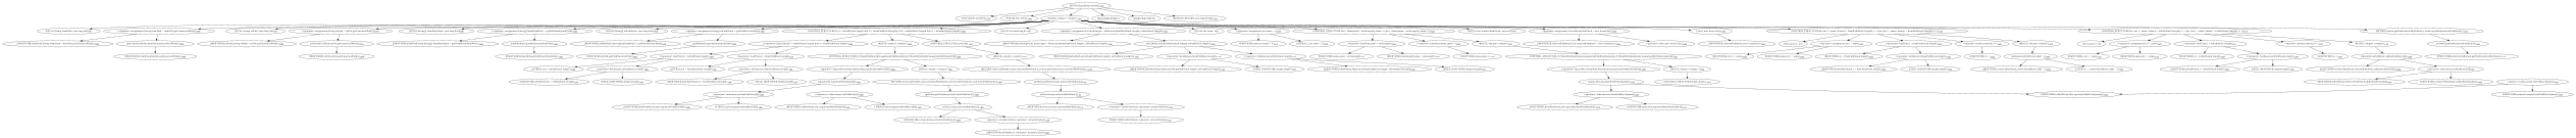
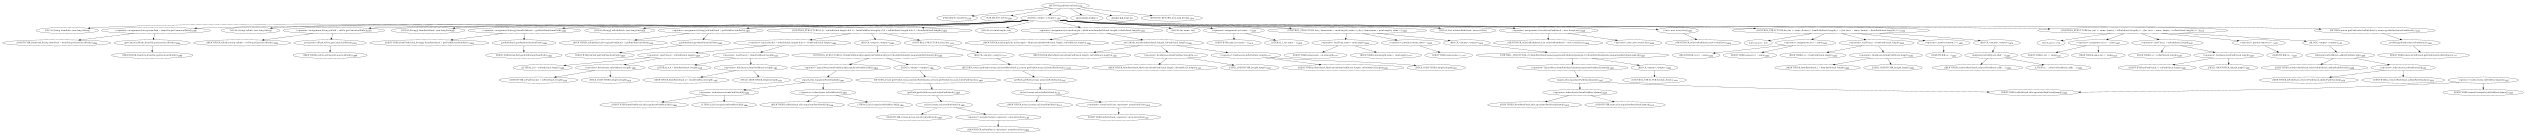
  digraph {
    fontname="PT Serif"
    node [fontname="PT Serif"]
    edge [fontname="PT Serif"]
    n1 [label=<(METHOD,getRelativePath)<SUB>1394</SUB>>]
    n2 [label=<(PARAM,File fromFile)<SUB>1395</SUB>>]
    n3 [label=<(PARAM,File toFile)<SUB>1396</SUB>>]
    n4 [label=<(BLOCK,&lt;empty&gt;,&lt;empty&gt;)<SUB>1397</SUB>>]
    n5 [label=<(MODIFIER,PUBLIC)>]
    n6 [label=<(MODIFIER,STATIC)>]
    n7 [label=<(METHOD_RETURN,java.lang.String)<SUB>1394</SUB>>]
    n8 [label=<(LOCAL,String fromPath: java.lang.String)>]
    n9 [label=<(&lt;operator&gt;.assignment,String fromPath = fromFile.getCanonicalPath())<SUB>1398</SUB>>]
    n10 [label=<(LOCAL,String toPath: java.lang.String)>]
    n11 [label=<(&lt;operator&gt;.assignment,String toPath = toFile.getCanonicalPath())<SUB>1399</SUB>>]
    n12 [label=<(LOCAL,String[] fromPathStack: java.lang.String[])>]
    n13 [label=<(&lt;operator&gt;.assignment,String[] fromPathStack = getPathStack(fromPath))<SUB>1402</SUB>>]
    n14 [label=<(LOCAL,String[] toPathStack: java.lang.String[])>]
    n15 [label=<(&lt;operator&gt;.assignment,String[] toPathStack = getPathStack(toPath))<SUB>1403</SUB>>]
    n16 [label=<(CONTROL_STRUCTURE,if (0 &lt; toPathStack.length &amp;&amp; 0 &lt; fromPathStack.length),if (0 &lt; toPathStack.length &amp;&amp; 0 &lt; fromPathStack.length))<SUB>1405</SUB>>]
    n17 [label=<(LOCAL,int minLength: int)>]
    n18 [label=<(&lt;operator&gt;.assignment,int minLength = Math.min(fromPathStack.length, toPathStack.length))<SUB>1416</SUB>>]
    n19 [label=<(LOCAL,int same: int)>]
    n20 [label=<(&lt;operator&gt;.assignment,int same = 1)<SUB>1419</SUB>>]
    n21 [label=<(CONTROL_STRUCTURE,for (; Some(same &lt; minLength); same++),for (; Some(same &lt; minLength); same++))<SUB>1422</SUB>>]
    n22 [label=<(LOCAL,List relativePathStack: java.util.List)>]
    n23 [label=<(&lt;operator&gt;.assignment,List relativePathStack = new ArrayList())<SUB>1428</SUB>>]
    n24 [label=<(&lt;init&gt;,new ArrayList())<SUB>1428</SUB>>]
    n25 [label=<(CONTROL_STRUCTURE,for (int i = same; Some(i &lt; fromPathStack.length); i++),for (int i = same; Some(i &lt; fromPathStack.length); i++))<SUB>1432</SUB>>]
    n26 [label=<(CONTROL_STRUCTURE,for (int i = same; Some(i &lt; toPathStack.length); i++),for (int i = same; Some(i &lt; toPathStack.length); i++))<SUB>1437</SUB>>]
    n27 [label=<(RETURN,return getPath(relativePathStack);,return getPath(relativePathStack);)<SUB>1441</SUB>>]
    n28 [label=<(IDENTIFIER,fromPath,String fromPath = fromFile.getCanonicalPath())<SUB>1398</SUB>>]
    n29 [label=<(getCanonicalPath,fromFile.getCanonicalPath())<SUB>1398</SUB>>]
    n30 [label=<(IDENTIFIER,toPath,String toPath = toFile.getCanonicalPath())<SUB>1399</SUB>>]
    n31 [label=<(getCanonicalPath,toFile.getCanonicalPath())<SUB>1399</SUB>>]
    n32 [label=<(IDENTIFIER,fromPathStack,String[] fromPathStack = getPathStack(fromPath))<SUB>1402</SUB>>]
    n33 [label=<(getPathStack,getPathStack(fromPath))<SUB>1402</SUB>>]
    n34 [label=<(IDENTIFIER,toPathStack,String[] toPathStack = getPathStack(toPath))<SUB>1403</SUB>>]
    n35 [label=<(getPathStack,getPathStack(toPath))<SUB>1403</SUB>>]
    n36 [label=<(&lt;operator&gt;.logicalAnd,0 &lt; toPathStack.length &amp;&amp; 0 &lt; fromPathStack.length)<SUB>1405</SUB>>]
    n37 [label=<(BLOCK,&lt;empty&gt;,&lt;empty&gt;)<SUB>1405</SUB>>]
    n38 [label=<(CONTROL_STRUCTURE,else,else)<SUB>1411</SUB>>]
    n39 [label=<(IDENTIFIER,minLength,int minLength = Math.min(fromPathStack.length, toPathStack.length))<SUB>1416</SUB>>]
    n40 [label=<(min,Math.min(fromPathStack.length, toPathStack.length))<SUB>1416</SUB>>]
    n41 [label=<(IDENTIFIER,same,int same = 1)<SUB>1419</SUB>>]
    n42 [label=<(LITERAL,1,int same = 1)<SUB>1319</SUB>>]
    n43 [label=<(&lt;operator&gt;.lessThan,same &lt; minLength)<SUB>1422</SUB>>]
    n44 [label=<(&lt;operator&gt;.postIncrement,same++)<SUB>1422</SUB>>]
    n45 [label=<(BLOCK,&lt;empty&gt;,&lt;empty&gt;)<SUB>1422</SUB>>]
    n46 [label=<(IDENTIFIER,relativePathStack,List relativePathStack = new ArrayList())<SUB>1428</SUB>>]
    n47 [label=<(&lt;operator&gt;.alloc,new ArrayList())<SUB>1428</SUB>>]
    n48 [label=<(IDENTIFIER,relativePathStack,new ArrayList())<SUB>1428</SUB>>]
    n49 [label=<(LOCAL,int i: int)>]
    n50 [label=<(&lt;operator&gt;.assignment,int i = same)<SUB>1432</SUB>>]
    n51 [label=<(&lt;operator&gt;.lessThan,i &lt; fromPathStack.length)<SUB>1432</SUB>>]
    n52 [label=<(&lt;operator&gt;.postIncrement,i++)<SUB>1432</SUB>>]
    n53 [label=<(BLOCK,&lt;empty&gt;,&lt;empty&gt;)<SUB>1432</SUB>>]
    n54 [label=<(LOCAL,int i: int)>]
    n55 [label=<(&lt;operator&gt;.assignment,int i = same)<SUB>1437</SUB>>]
    n56 [label=<(&lt;operator&gt;.lessThan,i &lt; toPathStack.length)<SUB>1437</SUB>>]
    n57 [label=<(&lt;operator&gt;.postIncrement,i++)<SUB>1437</SUB>>]
    n58 [label=<(BLOCK,&lt;empty&gt;,&lt;empty&gt;)<SUB>1437</SUB>>]
    n59 [label=<(getPath,getPath(relativePathStack))<SUB>1441</SUB>>]
    n60 [label=<(IDENTIFIER,fromFile,fromFile.getCanonicalPath())<SUB>1398</SUB>>]
    n61 [label=<(IDENTIFIER,toFile,toFile.getCanonicalPath())<SUB>1399</SUB>>]
    n62 [label=<(IDENTIFIER,fromPath,getPathStack(fromPath))<SUB>1402</SUB>>]
    n63 [label=<(IDENTIFIER,toPath,getPathStack(toPath))<SUB>1403</SUB>>]
    n64 [label=<(&lt;operator&gt;.lessThan,0 &lt; toPathStack.length)<SUB>1405</SUB>>]
    n65 [label=<(&lt;operator&gt;.lessThan,0 &lt; fromPathStack.length)<SUB>1405</SUB>>]
    n66 [label=<(CONTROL_STRUCTURE,if (!fromPathStack[0].equals(toPathStack[0])),if (!fromPathStack[0].equals(toPathStack[0])))<SUB>1406</SUB>>]
    n67 [label=<(BLOCK,&lt;empty&gt;,&lt;empty&gt;)<SUB>1411</SUB>>]
    n68 [label=<(LITERAL,0,0 &lt; toPathStack.length)<SUB>1405</SUB>>]
    n69 [label=<(&lt;operator&gt;.fieldAccess,toPathStack.length)<SUB>1405</SUB>>]
    n70 [label=<(LITERAL,0,0 &lt; fromPathStack.length)<SUB>1405</SUB>>]
    n71 [label=<(&lt;operator&gt;.fieldAccess,fromPathStack.length)<SUB>1405</SUB>>]
    n72 [label=<(IDENTIFIER,toPathStack,0 &lt; toPathStack.length)<SUB>1405</SUB>>]
    n73 [label=<(FIELD_IDENTIFIER,length,length)<SUB>1405</SUB>>]
    n74 [label=<(IDENTIFIER,fromPathStack,0 &lt; fromPathStack.length)<SUB>1405</SUB>>]
    n75 [label=<(FIELD_IDENTIFIER,length,length)<SUB>1405</SUB>>]
    n76 [label=<(&lt;operator&gt;.logicalNot,!fromPathStack[0].equals(toPathStack[0]))<SUB>1406</SUB>>]
    n77 [label=<(BLOCK,&lt;empty&gt;,&lt;empty&gt;)<SUB>1406</SUB>>]
    n78 [label=<(equals,this.equals(toPathStack[0]))<SUB>1406</SUB>>]
    n79 [label=<(RETURN,return getPath(Arrays.asList(toPathStack));,return getPath(Arrays.asList(toPathStack));)<SUB>1409</SUB>>]
    n80 [label=<(&lt;operator&gt;.indexAccess,fromPathStack[0])<SUB>1406</SUB>>]
    n81 [label=<(&lt;operator&gt;.indexAccess,toPathStack[0])<SUB>1406</SUB>>]
    n82 [label=<(IDENTIFIER,fromPathStack,this.equals(toPathStack[0]))<SUB>1406</SUB>>]
    n83 [label=<(LITERAL,0,this.equals(toPathStack[0]))<SUB>1406</SUB>>]
    n84 [label=<(IDENTIFIER,toPathStack,this.equals(toPathStack[0]))<SUB>1406</SUB>>]
    n85 [label=<(LITERAL,0,this.equals(toPathStack[0]))<SUB>1406</SUB>>]
    n86 [label=<(getPath,getPath(Arrays.asList(toPathStack)))<SUB>1409</SUB>>]
    n87 [label=<(asList,Arrays.asList(toPathStack))<SUB>1409</SUB>>]
    n88 [label=<(IDENTIFIER,Arrays,Arrays.asList(toPathStack))<SUB>1409</SUB>>]
    n89 [label=<(&lt;operator&gt;.arrayInitializer,&lt;operator&gt;.arrayInitializer)<SUB>1409</SUB>>]
    n90 [label=<(IDENTIFIER,toPathStack,&lt;operator&gt;.arrayInitializer)<SUB>1409</SUB>>]
    n91 [label=<(RETURN,return getPath(Arrays.asList(toPathStack));,return getPath(Arrays.asList(toPathStack));)<SUB>1413</SUB>>]
    n92 [label=<(getPath,getPath(Arrays.asList(toPathStack)))<SUB>1413</SUB>>]
    n93 [label=<(asList,Arrays.asList(toPathStack))<SUB>1413</SUB>>]
    n94 [label=<(IDENTIFIER,Arrays,Arrays.asList(toPathStack))<SUB>1413</SUB>>]
    n95 [label=<(&lt;operator&gt;.arrayInitializer,&lt;operator&gt;.arrayInitializer)<SUB>1413</SUB>>]
    n96 [label=<(IDENTIFIER,toPathStack,&lt;operator&gt;.arrayInitializer)<SUB>1413</SUB>>]
    n97 [label=<(IDENTIFIER,Math,Math.min(fromPathStack.length, toPathStack.length))<SUB>1416</SUB>>]
    n98 [label=<(&lt;operator&gt;.fieldAccess,fromPathStack.length)<SUB>1417</SUB>>]
    n99 [label=<(&lt;operator&gt;.fieldAccess,toPathStack.length)<SUB>1417</SUB>>]
    n100 [label=<(IDENTIFIER,fromPathStack,Math.min(fromPathStack.length, toPathStack.length))<SUB>1417</SUB>>]
    n101 [label=<(FIELD_IDENTIFIER,length,length)<SUB>1417</SUB>>]
    n102 [label=<(IDENTIFIER,toPathStack,Math.min(fromPathStack.length, toPathStack.length))<SUB>1417</SUB>>]
    n103 [label=<(FIELD_IDENTIFIER,length,length)<SUB>1417</SUB>>]
    n104 [label=<(IDENTIFIER,same,same &lt; minLength)<SUB>1422</SUB>>]
    n105 [label=<(IDENTIFIER,minLength,same &lt; minLength)<SUB>1422</SUB>>]
    n106 [label=<(IDENTIFIER,same,same++)<SUB>1422</SUB>>]
    n107 [label=<(CONTROL_STRUCTURE,if (!fromPathStack[same].equals(toPathStack[same])),if (!fromPathStack[same].equals(toPathStack[same])))<SUB>1423</SUB>>]
    n108 [label=<(&lt;operator&gt;.logicalNot,!fromPathStack[same].equals(toPathStack[same]))<SUB>1423</SUB>>]
    n109 [label=<(BLOCK,&lt;empty&gt;,&lt;empty&gt;)<SUB>1423</SUB>>]
    n110 [label=<(equals,this.equals(toPathStack[same]))<SUB>1423</SUB>>]
    n111 [label=<(CONTROL_STRUCTURE,break;,break;)<SUB>1424</SUB>>]
    n112 [label=<(&lt;operator&gt;.indexAccess,fromPathStack[same])<SUB>1423</SUB>>]
    n113 [label=<(IDENTIFIER,toPathStack,this.equals(toPathStack[same]))<SUB>1423</SUB>>]
    n114 [label=<(IDENTIFIER,fromPathStack,this.equals(toPathStack[same]))<SUB>1423</SUB>>]
    n115 [label=<(IDENTIFIER,same,this.equals(toPathStack[same]))<SUB>1423</SUB>>]
    n116 [label=<(&lt;operator&gt;.indexAccess,toPathStack[same])<SUB>1423</SUB>>]
    n117 [label=<(IDENTIFIER,same,this.equals(toPathStack[same]))<SUB>1423</SUB>>]
    n118 [label=<(IDENTIFIER,i,int i = same)<SUB>1432</SUB>>]
    n119 [label=<(IDENTIFIER,same,int i = same)<SUB>1432</SUB>>]
    n120 [label=<(IDENTIFIER,i,i &lt; fromPathStack.length)<SUB>1432</SUB>>]
    n121 [label=<(&lt;operator&gt;.fieldAccess,fromPathStack.length)<SUB>1432</SUB>>]
    n122 [label=<(IDENTIFIER,i,i++)<SUB>1432</SUB>>]
    n123 [label=<(add,relativePathStack.add(&quot;..&quot;))<SUB>1433</SUB>>]
    n124 [label=<(IDENTIFIER,fromPathStack,i &lt; fromPathStack.length)<SUB>1432</SUB>>]
    n125 [label=<(FIELD_IDENTIFIER,length,length)<SUB>1432</SUB>>]
    n126 [label=<(IDENTIFIER,relativePathStack,relativePathStack.add(&quot;..&quot;))<SUB>1433</SUB>>]
    n127 [label=<(LITERAL,&quot;..&quot;,relativePathStack.add(&quot;..&quot;))<SUB>1433</SUB>>]
    n128 [label=<(IDENTIFIER,i,int i = same)<SUB>1437</SUB>>]
    n129 [label=<(IDENTIFIER,same,int i = same)<SUB>1437</SUB>>]
    n130 [label=<(IDENTIFIER,i,i &lt; toPathStack.length)<SUB>1437</SUB>>]
    n131 [label=<(&lt;operator&gt;.fieldAccess,toPathStack.length)<SUB>1437</SUB>>]
    n132 [label=<(IDENTIFIER,i,i++)<SUB>1437</SUB>>]
    n133 [label=<(add,relativePathStack.add(toPathStack[i]))<SUB>1438</SUB>>]
    n134 [label=<(IDENTIFIER,toPathStack,i &lt; toPathStack.length)<SUB>1437</SUB>>]
    n135 [label=<(FIELD_IDENTIFIER,length,length)<SUB>1437</SUB>>]
    n136 [label=<(IDENTIFIER,relativePathStack,relativePathStack.add(toPathStack[i]))<SUB>1438</SUB>>]
    n137 [label=<(&lt;operator&gt;.indexAccess,toPathStack[i])<SUB>1438</SUB>>]
    n138 [label=<(IDENTIFIER,toPathStack,relativePathStack.add(toPathStack[i]))<SUB>1438</SUB>>]
    n139 [label=<(IDENTIFIER,i,relativePathStack.add(toPathStack[i]))<SUB>1438</SUB>>]
    n140 [label=<(IDENTIFIER,relativePathStack,getPath(relativePathStack))<SUB>1441</SUB>>]
    n1 -> n2
    n1 -> n3
    n1 -> n4
    n1 -> n5
    n1 -> n6
    n1 -> n7
    n4 -> n8
    n4 -> n9
    n4 -> n10
    n4 -> n11
    n4 -> n12
    n4 -> n13
    n4 -> n14
    n4 -> n15
    n4 -> n16
    n4 -> n17
    n4 -> n18
    n4 -> n19
    n4 -> n20
    n4 -> n21
    n4 -> n22
    n4 -> n23
    n4 -> n24
    n4 -> n25
    n4 -> n26
    n4 -> n27
    n9 -> n28
    n9 -> n29
    n11 -> n30
    n11 -> n31
    n13 -> n32
    n13 -> n33
    n15 -> n34
    n15 -> n35
    n16 -> n36
    n16 -> n37
    n16 -> n38
    n18 -> n39
    n18 -> n40
    n20 -> n41
    n20 -> n42
    n21 -> n43
    n21 -> n44
    n21 -> n45
    n23 -> n46
    n23 -> n47
    n24 -> n48
    n25 -> n49
    n25 -> n50
    n25 -> n51
    n25 -> n52
    n25 -> n53
    n26 -> n54
    n26 -> n55
    n26 -> n56
    n26 -> n57
    n26 -> n58
    n27 -> n59
    n29 -> n60
    n31 -> n61
    n33 -> n62
    n35 -> n63
    n36 -> n64
    n36 -> n65
    n37 -> n66
    n38 -> n67
    n40 -> n97
    n40 -> n98
    n40 -> n99
    n43 -> n104
    n43 -> n105
    n44 -> n106
    n45 -> n107
    n50 -> n118
    n50 -> n119
    n51 -> n120
    n51 -> n121
    n52 -> n122
    n53 -> n123
    n55 -> n128
    n55 -> n129
    n56 -> n130
    n56 -> n131
    n57 -> n132
    n58 -> n133
    n59 -> n140
    n64 -> n68
    n64 -> n69
    n65 -> n70
    n65 -> n71
    n66 -> n76
    n66 -> n77
    n67 -> n91
    n69 -> n72
    n69 -> n73
    n71 -> n74
    n71 -> n75
    n76 -> n78
    n77 -> n79
    n78 -> n80
+   n78 -> n81
    n79 -> n86
    n80 -> n82
    n80 -> n83
    n81 -> n84
    n81 -> n85
    n86 -> n87
    n87 -> n88
    n87 -> n89
    n89 -> n90
    n91 -> n92
    n92 -> n93
    n93 -> n94
    n93 -> n95
    n95 -> n96
    n98 -> n100
    n98 -> n101
    n99 -> n102
    n99 -> n103
    n107 -> n108
    n107 -> n109
    n108 -> n110
    n109 -> n111
    n110 -> n112
    n110 -> n113
    n112 -> n114
    n112 -> n115
    n116 -> n113
    n116 -> n117
    n121 -> n124
    n121 -> n125
    n123 -> n126
    n123 -> n127
    n131 -> n134
    n131 -> n135
    n133 -> n136
    n133 -> n137
    n137 -> n138
    n137 -> n139
  }
